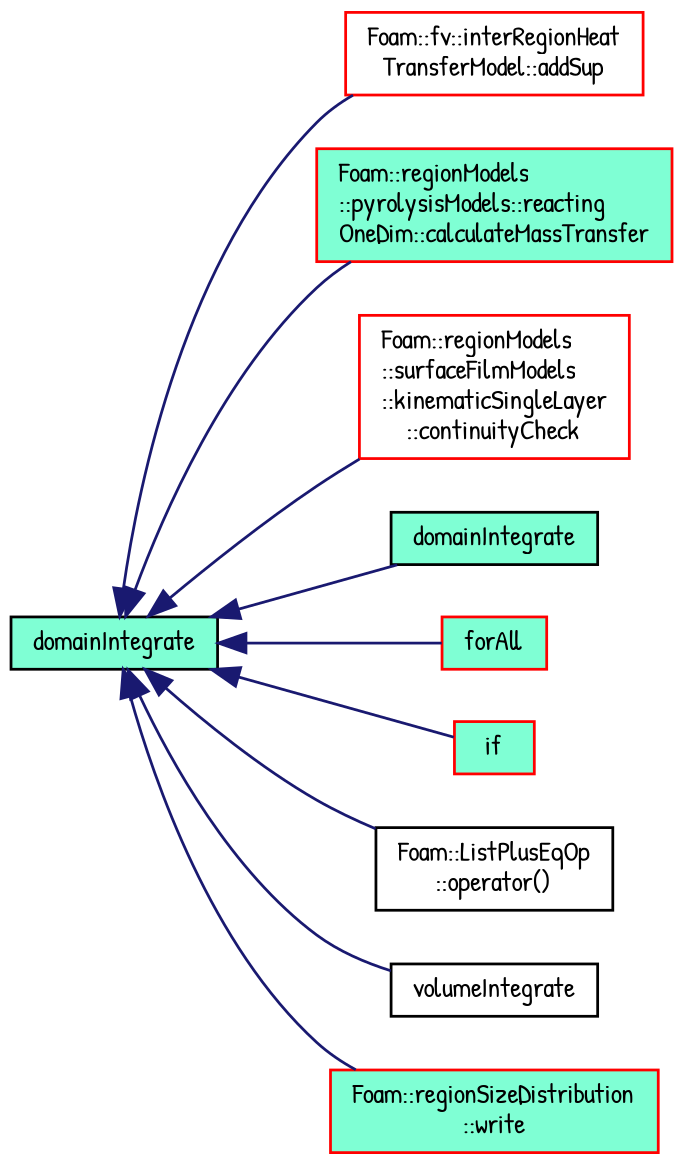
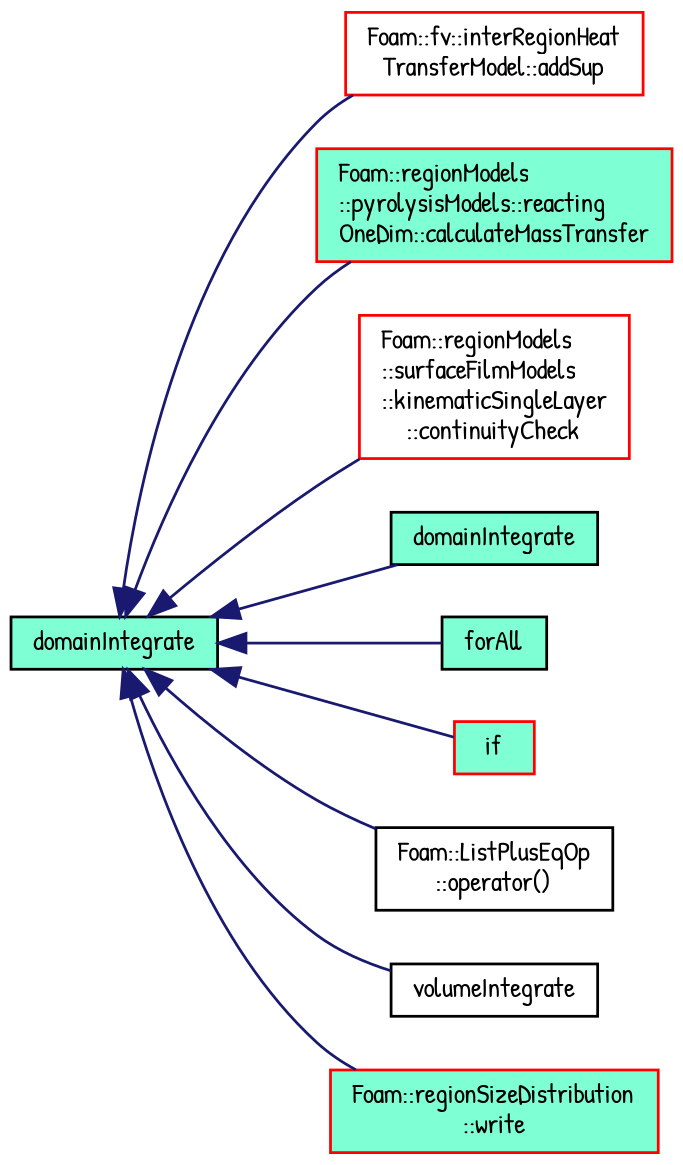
  digraph {
    fontname="Patrick Hand"
    rankdir=LR
    node [color=black fillcolor=aquamarine fontname="Patrick Hand" fontsize=10 shape=record style=filled]
    edge [color=midnightblue dir=back fontname="Patrick Hand" fontsize=10 labelfontname=Helvetica labelfontsize=10 style=solid]
    n1 [fontcolor=black height=0.2 label=domainIntegrate width=0.4]
    n2 [color=red fillcolor=white height=0.2 label="Foam::fv::interRegionHeat\lTransferModel::addSup" width=0.4]
    n3 [color=red height=0.2 label="Foam::regionModels\l::pyrolysisModels::reacting\lOneDim::calculateMassTransfer" width=0.4]
    n4 [color=red fillcolor=white height=0.2 label="Foam::regionModels\l::surfaceFilmModels\l::kinematicSingleLayer\l::continuityCheck" width=0.4]
    n5 [height=0.2 label=domainIntegrate width=0.4]
-   n6 [color=red height=0.2 label=forAll width=0.4]
+   n6 [height=0.2 label=forAll width=0.4]
    n7 [color=red height=0.2 label=if width=0.4]
    n8 [fillcolor=white height=0.2 label="Foam::ListPlusEqOp\l::operator()" width=0.4]
    n9 [fillcolor=white height=0.2 label=volumeIntegrate width=0.4]
    n10 [color=red height=0.2 label="Foam::regionSizeDistribution\l::write" width=0.4]
    n1 -> n2
    n1 -> n3
    n1 -> n4
    n1 -> n5
    n1 -> n6
    n1 -> n7
    n1 -> n8
    n1 -> n9
    n1 -> n10
  }
